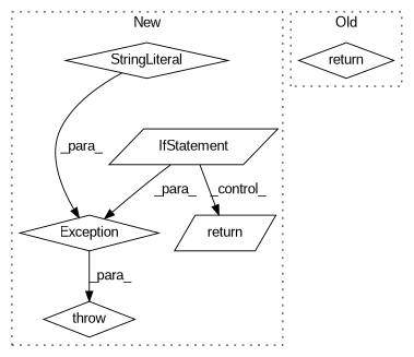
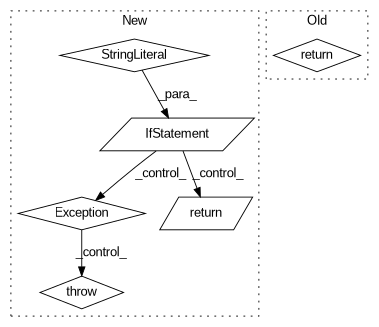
  digraph {
    fontname="Liberation Sans"
    node [a=41 fontname="Liberation Sans" l=7 shape=diamond]
    edge [fontname="Liberation Sans"]
    n1 [a=32 l="10,1" label=Exception s="4057,4191"]
    n2 [a=53 l=6 label=throw s=4051]
    n3 [a=25 l="4,2" label=IfStatement s="3989,4006" shape=parallelogram]
    n4 [a=45 l=124 label=StringLiteral s=4067]
    n5 [label=return s=4018 shape=parallelogram]
    n6 [label=return s=3770]
    subgraph cluster_1 {
      label=New
      style=dotted
      n1
      n2
      n3
      n4
      n5
    }
    subgraph cluster_2 {
      label=Old
      style=dotted
      n6
    }
-   n1 -> n2 [label=_para_]
-   n3 -> n1 [label=_para_]
+   n1 -> n2 [label=_control_]
+   n3 -> n1 [label=_control_]
    n3 -> n5 [label=_control_]
-   n4 -> n1 [label=_para_]
+   n4 -> n3 [label=_para_]
  }
